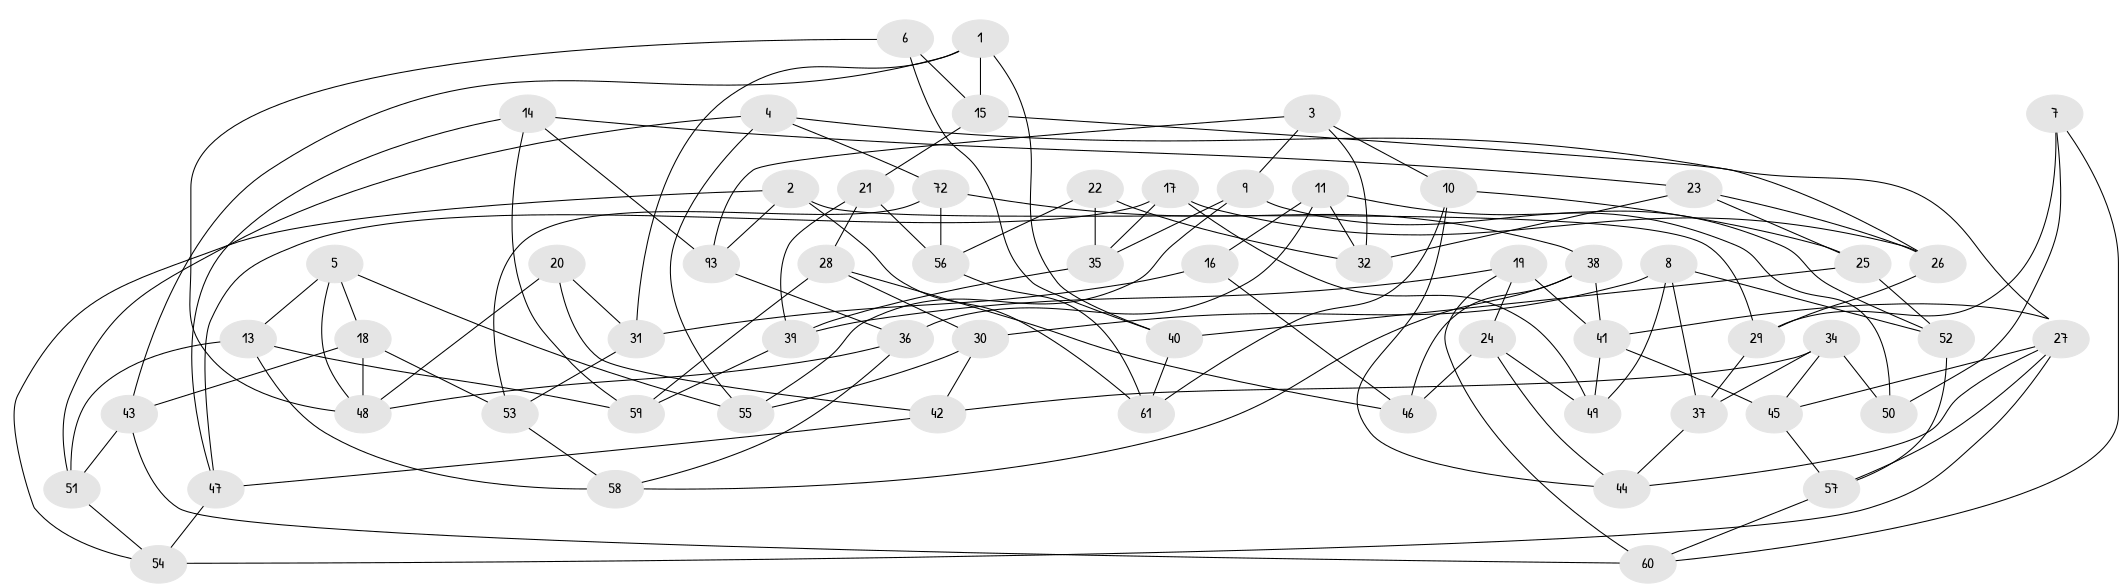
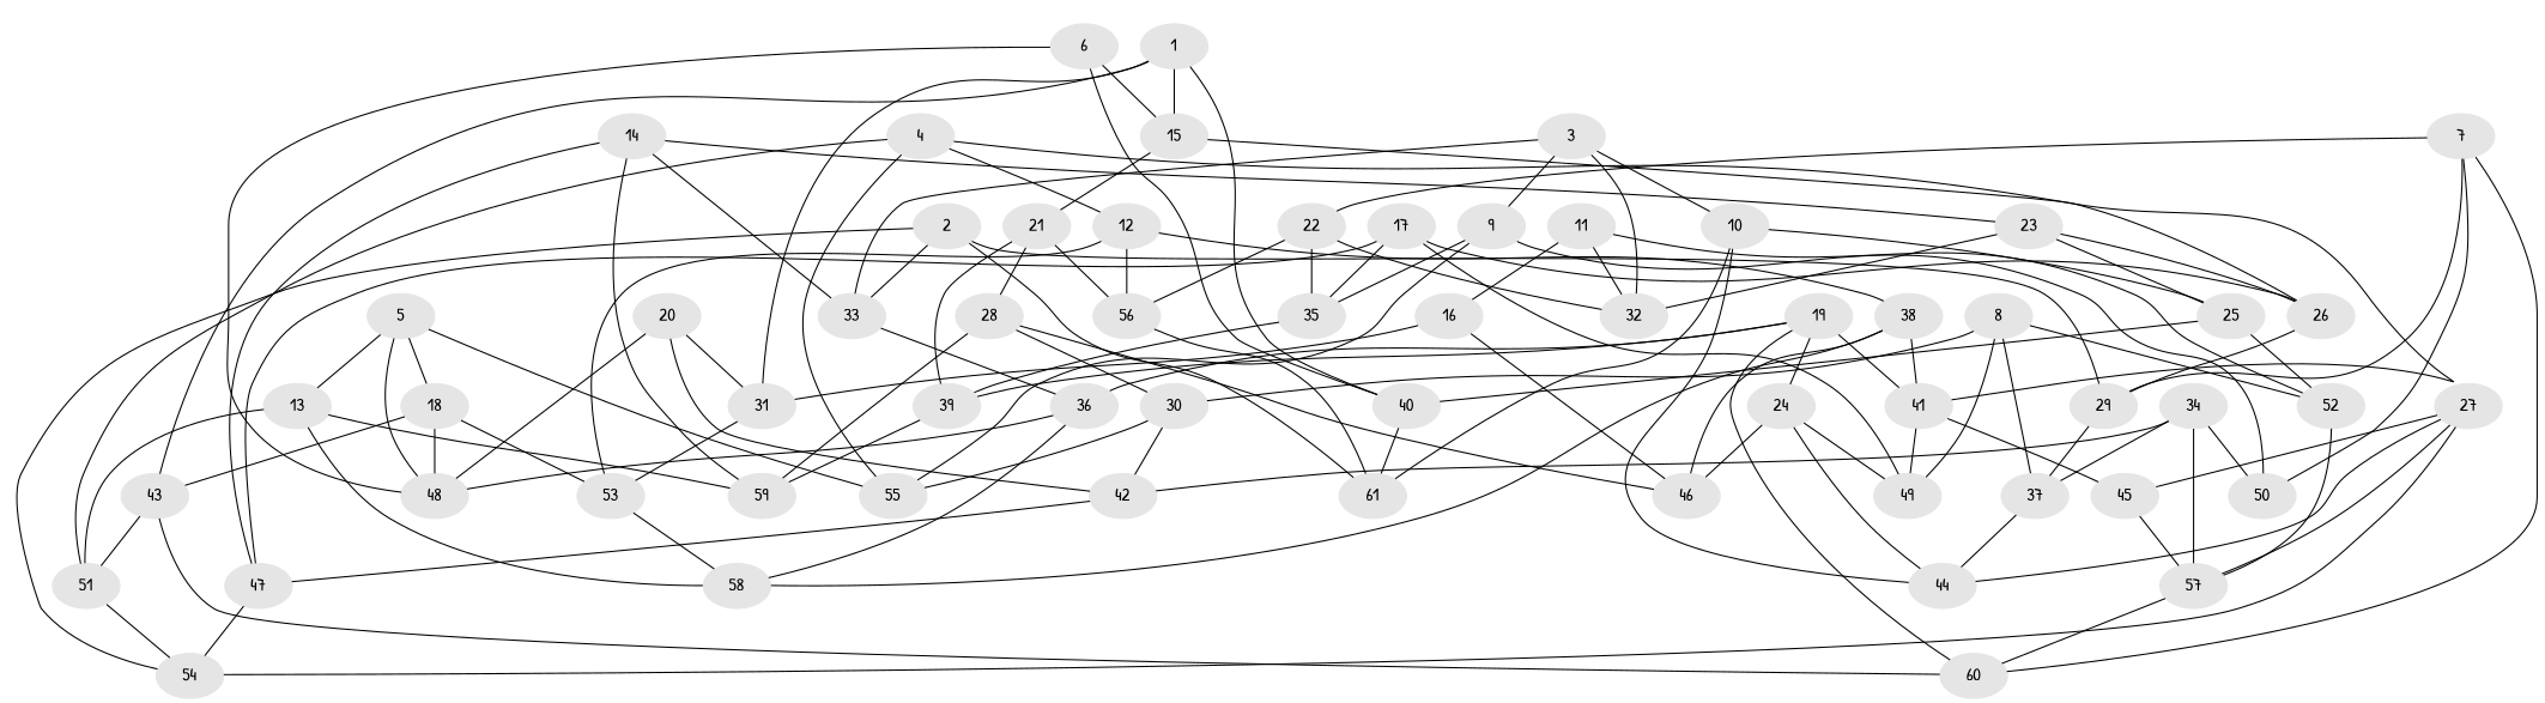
  graph {
    fontname="Patrick Hand"
    node [color=gray90 fontname="Patrick Hand" style=filled]
    edge [fontname="Patrick Hand"]
    1
    15
    31
    40
    43
    21
    26
    53
    61
    51
    60
    2
    29
-   33 [label=93]
+   33
    54
    37
    36
    3
    9
    10
    32
    50
    55
    35
    25
    44
    4
-   12 [label=72]
+   12
    41
    38
    56
    5
    13
    18
    48
    58
    59
    6
    16
    46
    7
    22
    8
    30
    49
    52
    42
    57
    39
    11
    14
    23
    47
    28
    17
    20
    19
    24
    45
    27
    34
    1 -- 15
    1 -- 31
    1 -- 40
    1 -- 43
    15 -- 21
    15 -- 26
    31 -- 53
    40 -- 61
    43 -- 51
    43 -- 60
    21 -- 56
    21 -- 39
    21 -- 28
    26 -- 29
    53 -- 58
    51 -- 54
    2 -- 61
    2 -- 29
    2 -- 33
    2 -- 54
    29 -- 37
    33 -- 36
    37 -- 44
    36 -- 48
    36 -- 58
    3 -- 33
    3 -- 9
    3 -- 10
    3 -- 32
    9 -- 50
    9 -- 55
    9 -- 35
    10 -- 61
    10 -- 25
    10 -- 44
    35 -- 39
    25 -- 40
    25 -- 52
    4 -- 51
    4 -- 55
    4 -- 12
    4 -- 41
    12 -- 53
    12 -- 38
    12 -- 56
    41 -- 49
    41 -- 45
    38 -- 41
    38 -- 58
    38 -- 46
    56 -- 61
    5 -- 55
    5 -- 13
    5 -- 18
    5 -- 48
    13 -- 51
    13 -- 58
    13 -- 59
    18 -- 43
    18 -- 53
    18 -- 48
    6 -- 15
    6 -- 40
    6 -- 48
    16 -- 31
    16 -- 46
    7 -- 60
    7 -- 29
    7 -- 50
+   7 -- 22
    22 -- 32
    22 -- 35
    22 -- 56
    8 -- 37
    8 -- 30
    8 -- 49
    8 -- 52
    30 -- 55
    30 -- 42
    52 -- 57
    42 -- 47
    57 -- 60
    39 -- 59
-   11 -- 36
+   19 -- 36
    11 -- 32
    11 -- 16
    11 -- 52
    14 -- 33
    14 -- 59
    14 -- 23
    14 -- 47
    23 -- 26
    23 -- 32
    23 -- 25
    47 -- 54
    28 -- 59
    28 -- 46
    28 -- 30
    17 -- 26
    17 -- 35
    17 -- 49
    17 -- 47
    20 -- 31
    20 -- 48
    20 -- 42
    19 -- 60
    19 -- 41
    19 -- 39
    19 -- 24
    24 -- 44
    24 -- 46
    24 -- 49
    45 -- 57
    27 -- 54
    27 -- 44
    27 -- 57
    27 -- 45
    34 -- 37
    34 -- 50
    34 -- 42
-   34 -- 45
+   34 -- 57
  }
